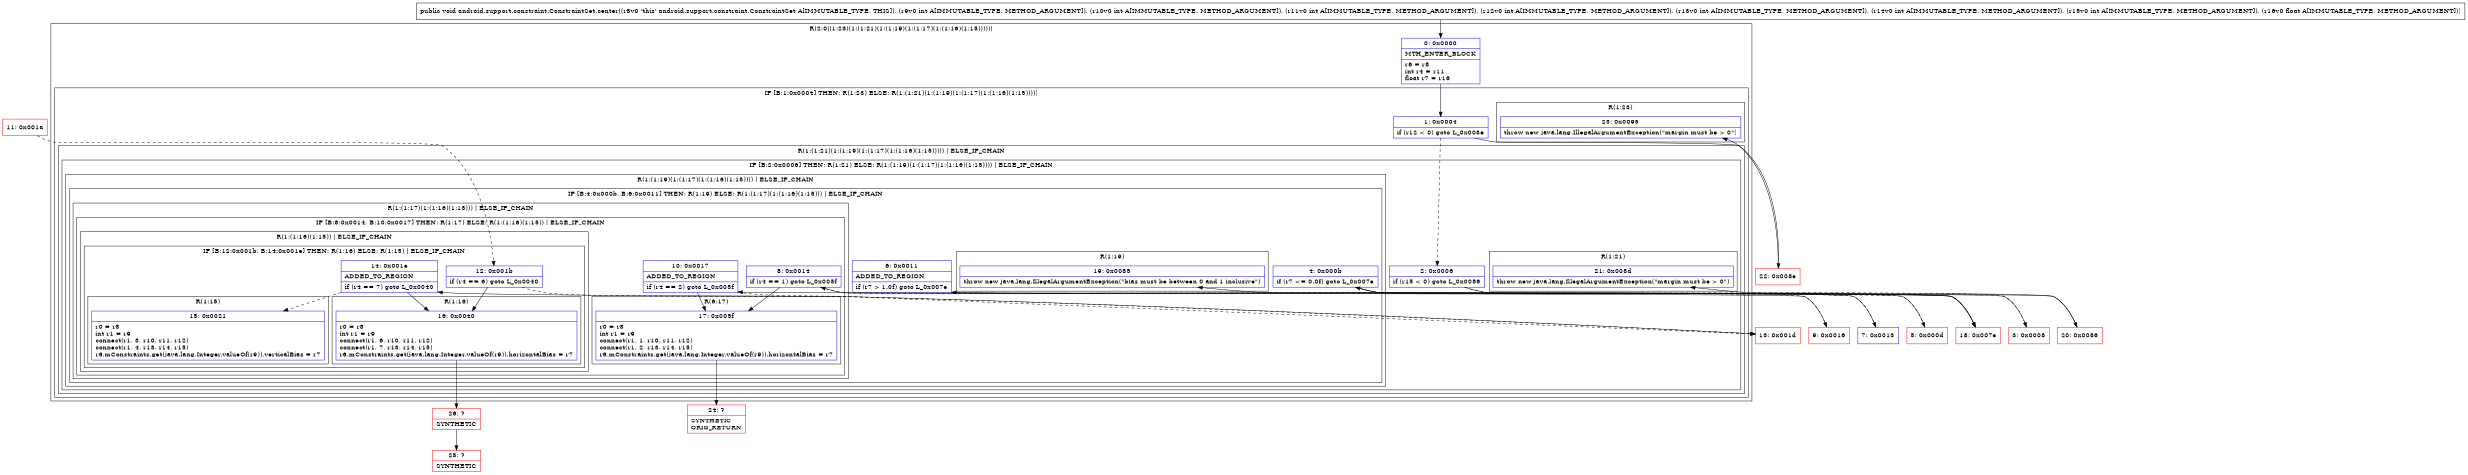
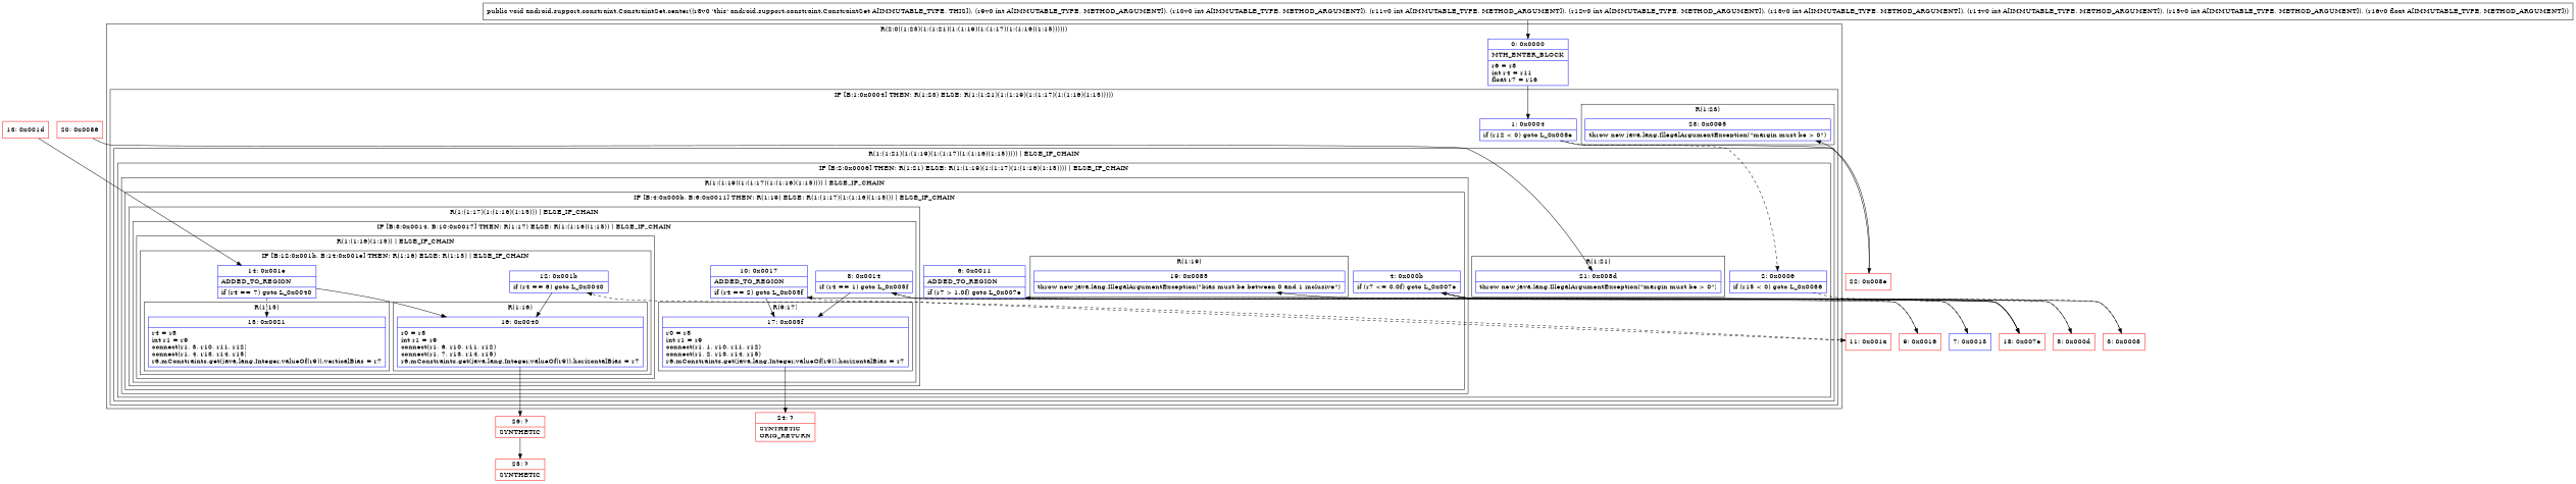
  digraph {
    node [color=blue shape=record]
    n1 [label="{23\:\ 0x0095|throw new java.lang.IllegalArgumentException(\"margin must be \> 0\")\l}"]
    n2 [label="{21\:\ 0x008d|throw new java.lang.IllegalArgumentException(\"margin must be \> 0\")\l}"]
    n3 [label="{19\:\ 0x0085|throw new java.lang.IllegalArgumentException(\"bias must be between 0 and 1 inclusive\")\l}"]
    n4 [label="{17\:\ 0x005f|r0 = r8\lint r1 = r9\lconnect(r1, 1, r10, r11, r12)\lconnect(r1, 2, r13, r14, r15)\lr6.mConstraints.get(java.lang.Integer.valueOf(r9)).horizontalBias = r7\l}"]
    n5 [label="{16\:\ 0x0040|r0 = r8\lint r1 = r9\lconnect(r1, 6, r10, r11, r12)\lconnect(r1, 7, r13, r14, r15)\lr6.mConstraints.get(java.lang.Integer.valueOf(r9)).horizontalBias = r7\l}"]
-   n6 [label="{15\:\ 0x0021|r0 = r8\lint r1 = r9\lconnect(r1, 3, r10, r11, r12)\lconnect(r1, 4, r13, r14, r15)\lr6.mConstraints.get(java.lang.Integer.valueOf(r9)).verticalBias = r7\l}"]
+   n6 [label="{15\:\ 0x0021|r4 = r8\lint r1 = r9\lconnect(r1, 3, r10, r11, r12)\lconnect(r1, 4, r13, r14, r15)\lr6.mConstraints.get(java.lang.Integer.valueOf(r9)).verticalBias = r7\l}"]
    n7 [label="{12\:\ 0x001b|if (r4 == 6) goto L_0x0040\l}"]
    n8 [label="{14\:\ 0x001e|ADDED_TO_REGION\l|if (r4 == 7) goto L_0x0040\l}"]
    n9 [label="{8\:\ 0x0014|if (r4 == 1) goto L_0x005f\l}"]
    n10 [label="{10\:\ 0x0017|ADDED_TO_REGION\l|if (r4 == 2) goto L_0x005f\l}"]
    n11 [label="{4\:\ 0x000b|if (r7 \<= 0.0f) goto L_0x007e\l}"]
    n12 [label="{6\:\ 0x0011|ADDED_TO_REGION\l|if (r7 \> 1.0f) goto L_0x007e\l}"]
    n13 [label="{2\:\ 0x0006|if (r15 \< 0) goto L_0x0086\l}"]
    n14 [label="{1\:\ 0x0004|if (r12 \< 0) goto L_0x008e\l}"]
    n15 [label="{0\:\ 0x0000|MTH_ENTER_BLOCK\l|r6 = r8\lint r4 = r11\lfloat r7 = r16\l}"]
    n16 [color=red label="{24\:\ ?|SYNTHETIC\lORIG_RETURN\l}"]
    n17 [color=red label="{26\:\ ?|SYNTHETIC\l}"]
    n18 [color=red label="{13\:\ 0x001d}"]
    n19 [color=red label="{9\:\ 0x0016}"]
    n20 [color=red label="{11\:\ 0x001a}"]
    n21 [color=red label="{5\:\ 0x000d}"]
    n22 [color=red label="{18\:\ 0x007e}"]
    n23 [label="{7\:\ 0x0013}"]
    n24 [color=red label="{3\:\ 0x0008}"]
    n25 [color=red label="{20\:\ 0x0086}"]
    n26 [color=red label="{22\:\ 0x008e}"]
    n27 [color=red label="{25\:\ ?|SYNTHETIC\l}"]
    n28 [label="{public void android.support.constraint.ConstraintSet.center((r8v0 'this' android.support.constraint.ConstraintSet A[IMMUTABLE_TYPE, THIS]), (r9v0 int A[IMMUTABLE_TYPE, METHOD_ARGUMENT]), (r10v0 int A[IMMUTABLE_TYPE, METHOD_ARGUMENT]), (r11v0 int A[IMMUTABLE_TYPE, METHOD_ARGUMENT]), (r12v0 int A[IMMUTABLE_TYPE, METHOD_ARGUMENT]), (r13v0 int A[IMMUTABLE_TYPE, METHOD_ARGUMENT]), (r14v0 int A[IMMUTABLE_TYPE, METHOD_ARGUMENT]), (r15v0 int A[IMMUTABLE_TYPE, METHOD_ARGUMENT]), (r16v0 float A[IMMUTABLE_TYPE, METHOD_ARGUMENT])) }" color=""]
    subgraph cluster_1 {
      label="R(2:0|(1:23)(1:(1:21)(1:(1:19)(1:(1:17)(1:(1:16)(1:15))))))"
      n15
      subgraph cluster_2 {
        label="IF [B:1:0x0004] THEN: R(1:23) ELSE: R(1:(1:21)(1:(1:19)(1:(1:17)(1:(1:16)(1:15)))))"
        n14
        subgraph cluster_3 {
          label="R(1:23)"
          n1
        }
        subgraph cluster_4 {
          label="R(1:(1:21)(1:(1:19)(1:(1:17)(1:(1:16)(1:15))))) | ELSE_IF_CHAIN\l"
          subgraph cluster_5 {
            label="IF [B:2:0x0006] THEN: R(1:21) ELSE: R(1:(1:19)(1:(1:17)(1:(1:16)(1:15)))) | ELSE_IF_CHAIN\l"
            n13
            subgraph cluster_6 {
              label="R(1:21)"
              n2
            }
            subgraph cluster_7 {
              label="R(1:(1:19)(1:(1:17)(1:(1:16)(1:15)))) | ELSE_IF_CHAIN\l"
              subgraph cluster_8 {
                label="IF [B:4:0x000b, B:6:0x0011] THEN: R(1:19) ELSE: R(1:(1:17)(1:(1:16)(1:15))) | ELSE_IF_CHAIN\l"
                n11
                n12
                subgraph cluster_9 {
                  label="R(1:19)"
                  n3
                }
                subgraph cluster_10 {
                  label="R(1:(1:17)(1:(1:16)(1:15))) | ELSE_IF_CHAIN\l"
                  subgraph cluster_11 {
                    label="IF [B:8:0x0014, B:10:0x0017] THEN: R(1:17) ELSE: R(1:(1:16)(1:15)) | ELSE_IF_CHAIN\l"
                    n9
                    n10
                    subgraph cluster_12 {
                      label="R(6:17)"
                      n4
                    }
                    subgraph cluster_13 {
                      label="R(1:(1:16)(1:15)) | ELSE_IF_CHAIN\l"
                      subgraph cluster_14 {
                        label="IF [B:12:0x001b, B:14:0x001e] THEN: R(1:16) ELSE: R(1:15) | ELSE_IF_CHAIN\l"
                        n7
                        n8
                        subgraph cluster_15 {
                          label="R(1:16)"
                          n5
                        }
                        subgraph cluster_16 {
                          label="R(1:15)"
                          n6
                        }
                      }
                    }
                  }
                }
              }
            }
          }
        }
      }
    }
    n4 -> n16
    n5 -> n17
    n7 -> n5
-   n7 -> n18 [style=dashed]
    n8 -> n5
    n8 -> n6 [style=dashed]
    n9 -> n4
    n9 -> n19 [style=dashed]
    n10 -> n4
-   n10 -> n18 [style=dashed]
+   n10 -> n20 [style=dashed]
    n11 -> n21 [style=dashed]
    n11 -> n22
    n12 -> n22
    n12 -> n23 [style=dashed]
    n13 -> n24 [style=dashed]
-   n13 -> n25
    n14 -> n13 [style=dashed]
    n14 -> n26
    n15 -> n14
    n17 -> n27
    n18 -> n8
    n19 -> n10
    n20 -> n7 [style=dashed]
    n21 -> n12
    n22 -> n3
    n23 -> n9
    n24 -> n11
    n25 -> n2
    n26 -> n1
    n28 -> n15
  }
